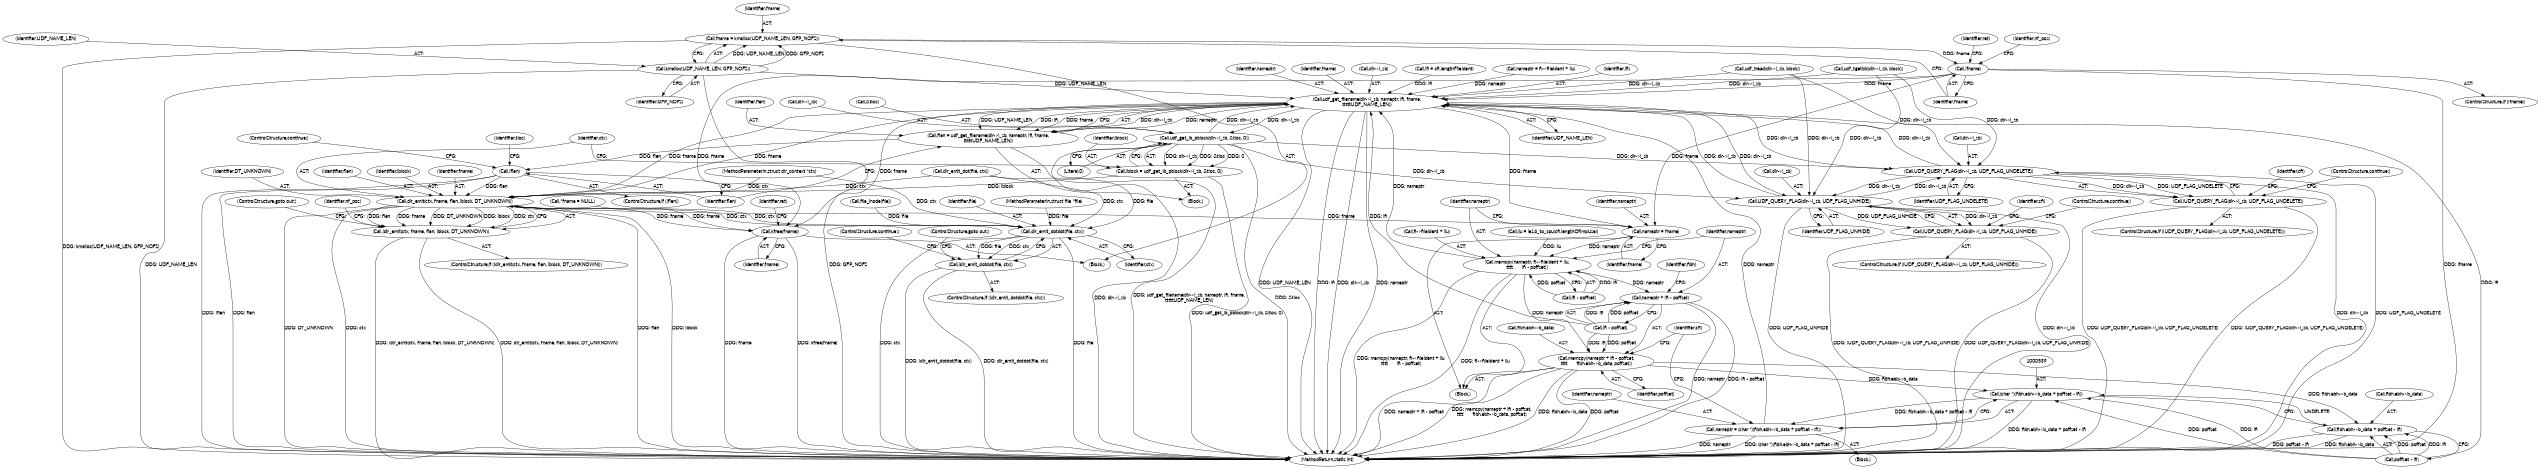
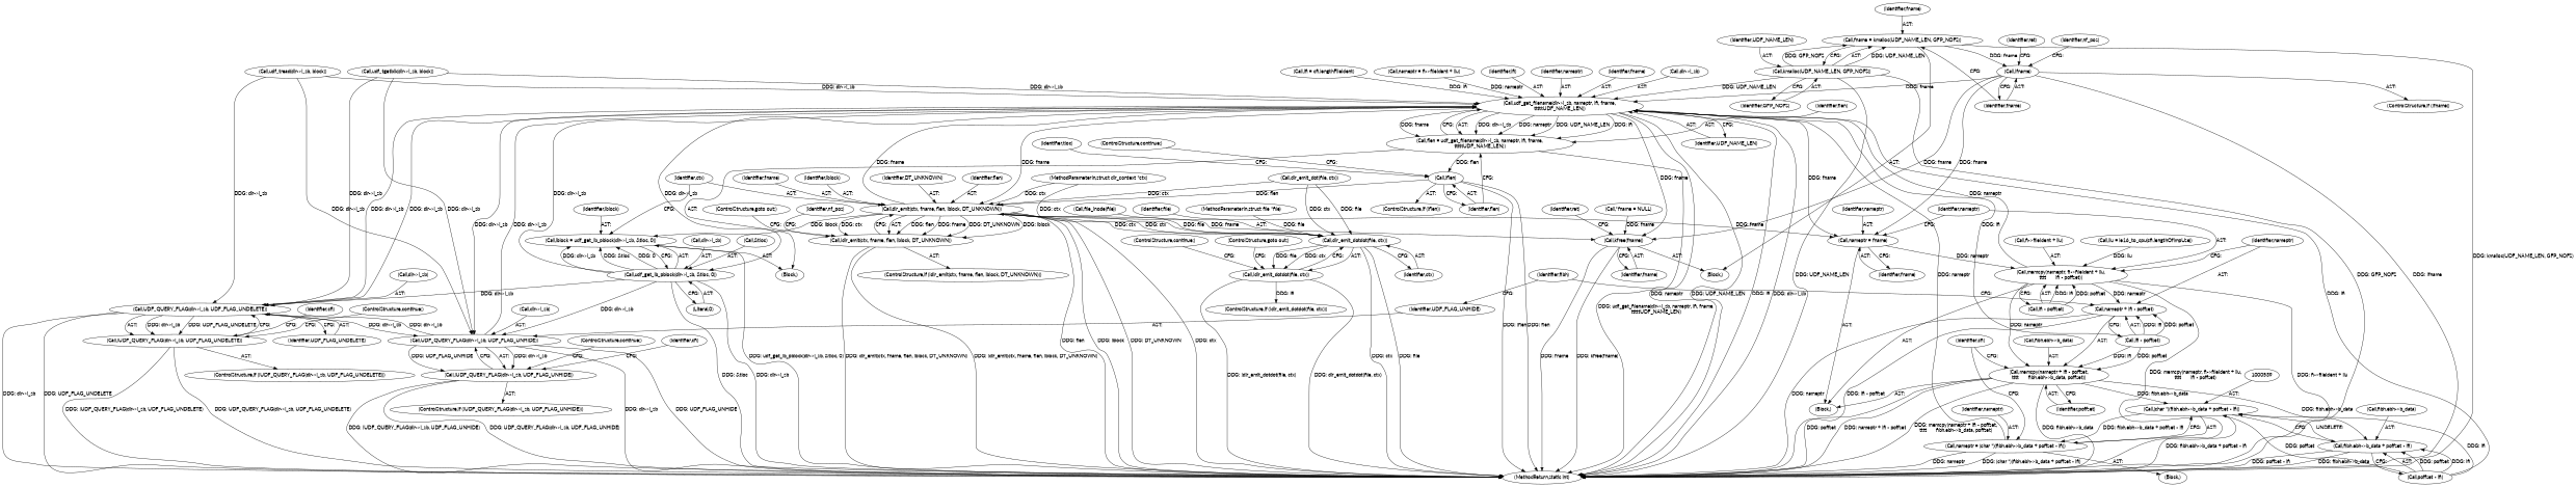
  digraph {
    fontname=Lato
    node [fontname=Lato]
    edge [fontname=Lato]
    n1 [label="(Call,fname = kmalloc(UDF_NAME_LEN, GFP_NOFS))"]
    n2 [label="(Call,kmalloc(UDF_NAME_LEN, GFP_NOFS))"]
    n3 [label="(Call,!fname)"]
    n4 [label="(Block,)"]
    n5 [label="(MethodReturn,static int)"]
    n6 [label="(Call,udf_get_filename(dir->i_sb, nameptr, lfi, fname,\n\t\t\t\t\tUDF_NAME_LEN))"]
    n7 [label="(Identifier,GFP_NOFS)"]
    n8 [label="(Call,nameptr = fname)"]
    n9 [label="(Call,kfree(fname))"]
    n10 [label="(ControlStructure,if (!fname))"]
    n11 [label="(Identifier,fname)"]
    n12 [label="(Call,UDF_QUERY_FLAG(dir->i_sb, UDF_FLAG_UNDELETE))"]
    n13 [label="(Call,UDF_QUERY_FLAG(dir->i_sb, UDF_FLAG_UNHIDE))"]
    n14 [label="(Call,flen = udf_get_filename(dir->i_sb, nameptr, lfi, fname,\n\t\t\t\t\tUDF_NAME_LEN))"]
    n15 [label="(Call,dir_emit(ctx, fname, flen, iblock, DT_UNKNOWN))"]
    n16 [label="(Call,udf_get_lb_pblock(dir->i_sb, &tloc, 0))"]
    n17 [label="(Identifier,UDF_NAME_LEN)"]
    n18 [label="(Call,memcpy(nameptr, fi->fileIdent + liu,\n\t\t\t\t       lfi - poffset))"]
    n19 [label="(Identifier,fname)"]
    n20 [label="(Block,)"]
    n21 [label="(Identifier,fname)"]
    n22 [label="(Call,memcpy(nameptr + lfi - poffset,\n\t\t\t\t       fibh.ebh->b_data, poffset))"]
    n23 [label="(Call,nameptr + lfi - poffset)"]
    n24 [label="(Call,lfi - poffset)"]
    n25 [label="(Call,(char *)(fibh.ebh->b_data + poffset - lfi))"]
    n26 [label="(Call,fibh.ebh->b_data + poffset - lfi)"]
    n27 [label="(Identifier,poffset)"]
    n28 [label="(Call,lfi - poffset)"]
    n29 [label="(Call,nameptr = (char *)(fibh.ebh->b_data + poffset - lfi))"]
    n30 [label="(Call,poffset - lfi)"]
    n31 [label="(Block,)"]
    n32 [label="(Call,!UDF_QUERY_FLAG(dir->i_sb, UDF_FLAG_UNDELETE))"]
    n33 [label="(Identifier,UDF_FLAG_UNDELETE)"]
    n34 [label="(Call,!UDF_QUERY_FLAG(dir->i_sb, UDF_FLAG_UNHIDE))"]
    n35 [label="(Identifier,UDF_FLAG_UNHIDE)"]
    n36 [label="(Call,!flen)"]
    n37 [label="(Block,)"]
    n38 [label="(Call,dir_emit_dotdot(file, ctx))"]
    n39 [label="(Call,!dir_emit(ctx, fname, flen, iblock, DT_UNKNOWN))"]
    n40 [label="(Call,iblock = udf_get_lb_pblock(dir->i_sb, &tloc, 0))"]
    n41 [label="(Literal,0)"]
    n42 [label="(ControlStructure,if (!UDF_QUERY_FLAG(dir->i_sb, UDF_FLAG_UNDELETE)))"]
    n43 [label="(ControlStructure,if (!UDF_QUERY_FLAG(dir->i_sb, UDF_FLAG_UNHIDE)))"]
    n44 [label="(ControlStructure,if (!flen))"]
    n45 [label="(Identifier,flen)"]
    n46 [label="(Call,!dir_emit_dotdot(file, ctx))"]
    n47 [label="(Identifier,ctx)"]
    n48 [label="(ControlStructure,if (!dir_emit(ctx, fname, flen, iblock, DT_UNKNOWN)))"]
    n49 [label="(Identifier,DT_UNKNOWN)"]
    n50 [label="(ControlStructure,if (!dir_emit_dotdot(file, ctx)))"]
    n51 [label="(Identifier,flen)"]
    n52 [label="(Identifier,cfi)"]
    n53 [label="(ControlStructure,continue;)"]
    n54 [label="(ControlStructure,goto out;)"]
    n55 [label="(Identifier,nameptr)"]
    n56 [label="(Identifier,nameptr)"]
    n57 [label="(Call,*fname = NULL)"]
    n58 [label="(ControlStructure,continue;)"]
    n59 [label="(Call,file_inode(file))"]
    n60 [label="(Identifier,ret)"]
    n61 [label="(Call,dir_emit_dot(file, ctx))"]
    n62 [label="(Call,fibh.ebh->b_data)"]
    n63 [label="(Call,dir->i_sb)"]
    n64 [label="(Call,fibh.ebh->b_data)"]
    n65 [label="(ControlStructure,continue;)"]
    n66 [label="(Call,udf_tread(dir->i_sb, block))"]
    n67 [label="(Identifier,fname)"]
    n68 [label="(Identifier,flen)"]
    n69 [label="(Identifier,nameptr)"]
    n70 [label="(Identifier,fname)"]
    n71 [label="(Call,dir->i_sb)"]
    n72 [label="(Identifier,nameptr)"]
    n73 [label="(Call,&tloc)"]
    n74 [label="(MethodParameterIn,struct dir_context *ctx)"]
    n75 [label="(Identifier,fname)"]
    n76 [label="(Identifier,cfi)"]
    n77 [label="(Call,dir->i_sb)"]
    n78 [label="(Identifier,iblock)"]
    n79 [label="(Call,liu = le16_to_cpu(cfi.lengthOfImpUse))"]
    n80 [label="(Identifier,file)"]
    n81 [label="(Identifier,ctx)"]
    n82 [label="(Identifier,tloc)"]
    n83 [label="(Identifier,iblock)"]
    n84 [label="(Call,lfi = cfi.lengthFileIdent)"]
    n85 [label="(Identifier,fibh)"]
    n86 [label="(Call,dir->i_sb)"]
    n87 [label="(Identifier,cfi)"]
    n88 [label="(Identifier,UDF_NAME_LEN)"]
    n89 [label="(Identifier,nf_pos)"]
    n90 [label="(Call,nameptr = fi->fileIdent + liu)"]
    n91 [label="(ControlStructure,goto out;)"]
    n92 [label="(Call,udf_tgetblk(dir->i_sb, block))"]
    n93 [label="(Identifier,nf_pos)"]
    n94 [label="(Identifier,nameptr)"]
    n95 [label="(MethodParameterIn,struct file *file)"]
    n96 [label="(Call,fi->fileIdent + liu)"]
    n97 [label="(Identifier,lfi)"]
    n98 [label="(ControlStructure,continue;)"]
    n99 [label="(Identifier,ret)"]
    1000539
    n1 -> n2 [label="CFG: "]
    n1 -> n3 [label="DDG: fname"]
    n1 -> n4 [label="AST: "]
    n1 -> n5 [label="DDG: kmalloc(UDF_NAME_LEN, GFP_NOFS)"]
    n2 -> n1 [label="AST: "]
    n2 -> n1 [label="DDG: UDF_NAME_LEN"]
    n2 -> n1 [label="DDG: GFP_NOFS"]
    n2 -> n5 [label="DDG: GFP_NOFS"]
    n2 -> n5 [label="DDG: UDF_NAME_LEN"]
    n2 -> n6 [label="DDG: UDF_NAME_LEN"]
    n2 -> n7 [label="CFG: "]
    n3 -> n5 [label="DDG: !fname"]
    n3 -> n6 [label="DDG: fname"]
    n3 -> n8 [label="DDG: fname"]
    n3 -> n9 [label="DDG: fname"]
    n3 -> n10 [label="AST: "]
    n3 -> n11 [label="CFG: "]
    n6 -> n5 [label="DDG: nameptr"]
    n6 -> n5 [label="DDG: UDF_NAME_LEN"]
    n6 -> n5 [label="DDG: lfi"]
    n6 -> n5 [label="DDG: dir->i_sb"]
    n6 -> n8 [label="DDG: fname"]
    n6 -> n9 [label="DDG: fname"]
    n6 -> n12 [label="DDG: dir->i_sb"]
    n6 -> n13 [label="DDG: dir->i_sb"]
    n6 -> n14 [label="AST: "]
    n6 -> n14 [label="DDG: dir->i_sb"]
    n6 -> n14 [label="DDG: nameptr"]
    n6 -> n14 [label="DDG: UDF_NAME_LEN"]
    n6 -> n14 [label="DDG: lfi"]
    n6 -> n14 [label="DDG: fname"]
    n6 -> n15 [label="DDG: fname"]
    n6 -> n16 [label="DDG: dir->i_sb"]
    n6 -> n17 [label="CFG: "]
    n7 -> n2 [label="AST: "]
    n8 -> n18 [label="DDG: nameptr"]
    n8 -> n19 [label="CFG: "]
    n8 -> n20 [label="AST: "]
    n9 -> n4 [label="AST: "]
    n9 -> n5 [label="DDG: fname"]
    n9 -> n5 [label="DDG: kfree(fname)"]
    n9 -> n21 [label="CFG: "]
    n11 -> n1 [label="CFG: "]
    n11 -> n3 [label="AST: "]
    n12 -> n5 [label="DDG: dir->i_sb"]
    n12 -> n5 [label="DDG: UDF_FLAG_UNDELETE"]
    n12 -> n6 [label="DDG: dir->i_sb"]
    n12 -> n13 [label="DDG: dir->i_sb"]
    n12 -> n32 [label="AST: "]
    n12 -> n32 [label="DDG: dir->i_sb"]
    n12 -> n32 [label="DDG: UDF_FLAG_UNDELETE"]
    n12 -> n33 [label="CFG: "]
    n13 -> n5 [label="DDG: UDF_FLAG_UNHIDE"]
    n13 -> n5 [label="DDG: dir->i_sb"]
    n13 -> n6 [label="DDG: dir->i_sb"]
    n13 -> n12 [label="DDG: dir->i_sb"]
    n13 -> n34 [label="AST: "]
    n13 -> n34 [label="DDG: dir->i_sb"]
    n13 -> n34 [label="DDG: UDF_FLAG_UNHIDE"]
-   n13 -> n35 [label="CFG: "]
+   n85 -> n35 [label="CFG: "]
    n14 -> n5 [label="DDG: udf_get_filename(dir->i_sb, nameptr, lfi, fname,\n\t\t\t\t\tUDF_NAME_LEN)"]
    n14 -> n6 [label="CFG: "]
    n14 -> n36 [label="DDG: flen"]
    n14 -> n37 [label="AST: "]
    n15 -> n5 [label="DDG: flen"]
    n15 -> n5 [label="DDG: iblock"]
    n15 -> n5 [label="DDG: DT_UNKNOWN"]
    n15 -> n5 [label="DDG: ctx"]
    n15 -> n6 [label="DDG: fname"]
    n15 -> n8 [label="DDG: fname"]
    n15 -> n9 [label="DDG: fname"]
    n15 -> n38 [label="DDG: ctx"]
    n15 -> n39 [label="AST: "]
    n15 -> n39 [label="DDG: flen"]
    n15 -> n39 [label="DDG: fname"]
    n15 -> n39 [label="DDG: DT_UNKNOWN"]
    n15 -> n39 [label="DDG: iblock"]
    n15 -> n39 [label="DDG: ctx"]
    n16 -> n5 [label="DDG: &tloc"]
    n16 -> n5 [label="DDG: dir->i_sb"]
    n16 -> n6 [label="DDG: dir->i_sb"]
    n16 -> n12 [label="DDG: dir->i_sb"]
    n16 -> n13 [label="DDG: dir->i_sb"]
    n16 -> n40 [label="AST: "]
    n16 -> n40 [label="DDG: dir->i_sb"]
    n16 -> n40 [label="DDG: &tloc"]
    n16 -> n40 [label="DDG: 0"]
    n16 -> n41 [label="CFG: "]
    n17 -> n6 [label="AST: "]
    n18 -> n5 [label="DDG: memcpy(nameptr, fi->fileIdent + liu,\n\t\t\t\t       lfi - poffset)"]
    n18 -> n5 [label="DDG: fi->fileIdent + liu"]
    n18 -> n6 [label="DDG: nameptr"]
    n18 -> n20 [label="AST: "]
    n18 -> n22 [label="DDG: nameptr"]
    n18 -> n23 [label="DDG: nameptr"]
    n18 -> n24 [label="CFG: "]
    n19 -> n8 [label="AST: "]
    n21 -> n9 [label="AST: "]
    n22 -> n5 [label="DDG: poffset"]
    n22 -> n5 [label="DDG: nameptr + lfi - poffset"]
    n22 -> n5 [label="DDG: memcpy(nameptr + lfi - poffset,\n\t\t\t\t       fibh.ebh->b_data, poffset)"]
    n22 -> n5 [label="DDG: fibh.ebh->b_data"]
    n22 -> n20 [label="AST: "]
    n22 -> n25 [label="DDG: fibh.ebh->b_data"]
    n22 -> n26 [label="DDG: fibh.ebh->b_data"]
    n22 -> n27 [label="CFG: "]
    n23 -> n5 [label="DDG: nameptr"]
    n23 -> n5 [label="DDG: lfi - poffset"]
    n23 -> n22 [label="AST: "]
    n23 -> n28 [label="CFG: "]
    n24 -> n18 [label="AST: "]
    n24 -> n18 [label="DDG: lfi"]
    n24 -> n18 [label="DDG: poffset"]
    n25 -> n5 [label="DDG: fibh.ebh->b_data + poffset - lfi"]
    n25 -> n26 [label="CFG: "]
    n25 -> n29 [label="AST: "]
    n25 -> n29 [label="DDG: fibh.ebh->b_data + poffset - lfi"]
    n26 -> n5 [label="DDG: poffset - lfi"]
    n26 -> n5 [label="DDG: fibh.ebh->b_data"]
    n26 -> n25 [label="UNDELETE: "]
    n26 -> n30 [label="CFG: "]
    n27 -> n22 [label="AST: "]
    n28 -> n6 [label="DDG: lfi"]
    n28 -> n22 [label="DDG: lfi"]
    n28 -> n22 [label="DDG: poffset"]
    n28 -> n23 [label="AST: "]
    n28 -> n23 [label="DDG: lfi"]
    n28 -> n23 [label="DDG: poffset"]
    n29 -> n5 [label="DDG: (char *)(fibh.ebh->b_data + poffset - lfi)"]
    n29 -> n5 [label="DDG: nameptr"]
    n29 -> n6 [label="DDG: nameptr"]
    n29 -> n25 [label="CFG: "]
    n29 -> n31 [label="AST: "]
    n30 -> n6 [label="DDG: lfi"]
    n30 -> n25 [label="DDG: poffset"]
    n30 -> n25 [label="DDG: lfi"]
    n30 -> n26 [label="AST: "]
    n30 -> n26 [label="DDG: poffset"]
    n30 -> n26 [label="DDG: lfi"]
    n32 -> n5 [label="DDG: !UDF_QUERY_FLAG(dir->i_sb, UDF_FLAG_UNDELETE)"]
    n32 -> n5 [label="DDG: UDF_QUERY_FLAG(dir->i_sb, UDF_FLAG_UNDELETE)"]
    n32 -> n12 [label="CFG: "]
    n32 -> n42 [label="AST: "]
    n33 -> n12 [label="AST: "]
    n34 -> n5 [label="DDG: UDF_QUERY_FLAG(dir->i_sb, UDF_FLAG_UNHIDE)"]
    n34 -> n5 [label="DDG: !UDF_QUERY_FLAG(dir->i_sb, UDF_FLAG_UNHIDE)"]
    n34 -> n13 [label="CFG: "]
    n34 -> n43 [label="AST: "]
    n35 -> n13 [label="AST: "]
    n36 -> n5 [label="DDG: !flen"]
    n36 -> n5 [label="DDG: flen"]
    n36 -> n15 [label="DDG: flen"]
    n36 -> n44 [label="AST: "]
    n36 -> n45 [label="CFG: "]
    n38 -> n5 [label="DDG: ctx"]
    n38 -> n5 [label="DDG: file"]
    n38 -> n15 [label="DDG: ctx"]
    n38 -> n46 [label="AST: "]
    n38 -> n46 [label="DDG: file"]
    n38 -> n46 [label="DDG: ctx"]
    n38 -> n47 [label="CFG: "]
    n39 -> n5 [label="DDG: !dir_emit(ctx, fname, flen, iblock, DT_UNKNOWN)"]
    n39 -> n5 [label="DDG: dir_emit(ctx, fname, flen, iblock, DT_UNKNOWN)"]
    n39 -> n15 [label="CFG: "]
    n39 -> n48 [label="AST: "]
    n40 -> n5 [label="DDG: udf_get_lb_pblock(dir->i_sb, &tloc, 0)"]
-   n40 -> n15 [label="DDG: iblock"]
+   n15 -> n40 [label="DDG: iblock"]
    n40 -> n16 [label="CFG: "]
    n40 -> n37 [label="AST: "]
    n41 -> n16 [label="AST: "]
    n45 -> n14 [label="CFG: "]
    n45 -> n36 [label="AST: "]
    n46 -> n5 [label="DDG: !dir_emit_dotdot(file, ctx)"]
    n46 -> n5 [label="DDG: dir_emit_dotdot(file, ctx)"]
    n46 -> n38 [label="CFG: "]
-   n46 -> n50 [label="AST: "]
+   n46 -> n50 [label="DDG: lfi"]
    n47 -> n38 [label="AST: "]
    n49 -> n15 [label="AST: "]
    n51 -> n15 [label="AST: "]
    n52 -> n32 [label="CFG: "]
    n53 -> n46 [label="CFG: "]
    n54 -> n39 [label="CFG: "]
    n55 -> n8 [label="AST: "]
    n56 -> n6 [label="AST: "]
    n57 -> n9 [label="DDG: fname"]
    n58 -> n34 [label="CFG: "]
    n59 -> n38 [label="DDG: file"]
    n60 -> n3 [label="CFG: "]
    n61 -> n15 [label="DDG: ctx"]
    n61 -> n38 [label="DDG: file"]
    n61 -> n38 [label="DDG: ctx"]
    n62 -> n22 [label="AST: "]
    n63 -> n16 [label="AST: "]
    n64 -> n26 [label="AST: "]
    n65 -> n32 [label="CFG: "]
    n66 -> n6 [label="DDG: dir->i_sb"]
    n66 -> n12 [label="DDG: dir->i_sb"]
    n66 -> n13 [label="DDG: dir->i_sb"]
    n67 -> n6 [label="AST: "]
    n68 -> n14 [label="AST: "]
    n69 -> n29 [label="AST: "]
    n70 -> n15 [label="AST: "]
    n71 -> n12 [label="AST: "]
    n72 -> n8 [label="CFG: "]
    n72 -> n18 [label="AST: "]
    n73 -> n16 [label="AST: "]
    n74 -> n15 [label="DDG: ctx"]
    n74 -> n38 [label="DDG: ctx"]
    n75 -> n1 [label="AST: "]
    n76 -> n34 [label="CFG: "]
    n77 -> n6 [label="AST: "]
    n78 -> n40 [label="AST: "]
    n79 -> n18 [label="DDG: liu"]
    n80 -> n38 [label="AST: "]
    n81 -> n15 [label="AST: "]
    n81 -> n40 [label="CFG: "]
    n82 -> n36 [label="CFG: "]
    n83 -> n15 [label="AST: "]
    n84 -> n6 [label="DDG: lfi"]
    n85 -> n23 [label="CFG: "]
    n86 -> n13 [label="AST: "]
    n87 -> n22 [label="CFG: "]
    n87 -> n29 [label="CFG: "]
    n88 -> n2 [label="AST: "]
    n89 -> n39 [label="CFG: "]
    n90 -> n6 [label="DDG: nameptr"]
    n91 -> n46 [label="CFG: "]
    n92 -> n6 [label="DDG: dir->i_sb"]
    n92 -> n12 [label="DDG: dir->i_sb"]
    n92 -> n13 [label="DDG: dir->i_sb"]
    n93 -> n3 [label="CFG: "]
    n94 -> n18 [label="CFG: "]
    n94 -> n23 [label="AST: "]
    n95 -> n38 [label="DDG: file"]
    n96 -> n18 [label="AST: "]
    n97 -> n6 [label="AST: "]
    n98 -> n36 [label="CFG: "]
    n99 -> n9 [label="CFG: "]
    1000539 -> n25 [label="AST: "]
  }
